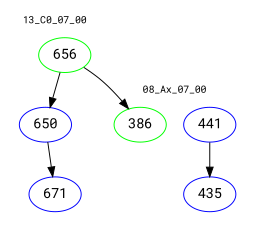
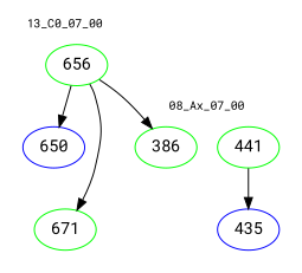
  digraph {
    fontname="Roboto Mono"
    node [color=blue fontname="Roboto Mono"]
    edge [color=black fontname="Roboto Mono"]
-   n1 [label=441]
+   n1 [color=green label=441]
    n2 [color=green label=386]
    n3 [label=435]
    n4 [color=green label=656]
    n5 [label=650]
-   n6 [label=671]
+   n6 [color=green label=671]
    subgraph cluster_1 {
      color=white
      fontsize=10
      label="08_Ax_07_00"
      n1
      n2
      n3
    }
    subgraph cluster_2 {
      color=white
      fontsize=10
      label="13_C0_07_00"
      n4
      n5
      n6
    }
    n1 -> n3
    n4 -> n2
    n4 -> n5
-   n5 -> n6
+   n4 -> n6
  }
